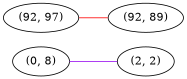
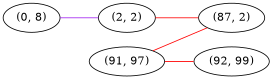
  graph {
    rankdir=LR
    edge [color=red weight=1]
    n1 [label="(0, 8)"]
    n2 [label="(2, 2)"]
-   "(92, 97)"
-   "(92, 99)" [label="(92, 89)"]
+   "(87, 2)"
+   "(92, 97)" [label="(91, 97)"]
+   "(92, 99)"
    n1 -- n2 [color=purple weight=4]
+   n2 -- "(87, 2)"
+   "(92, 97)" -- "(87, 2)"
    "(92, 97)" -- "(92, 99)"
  }
